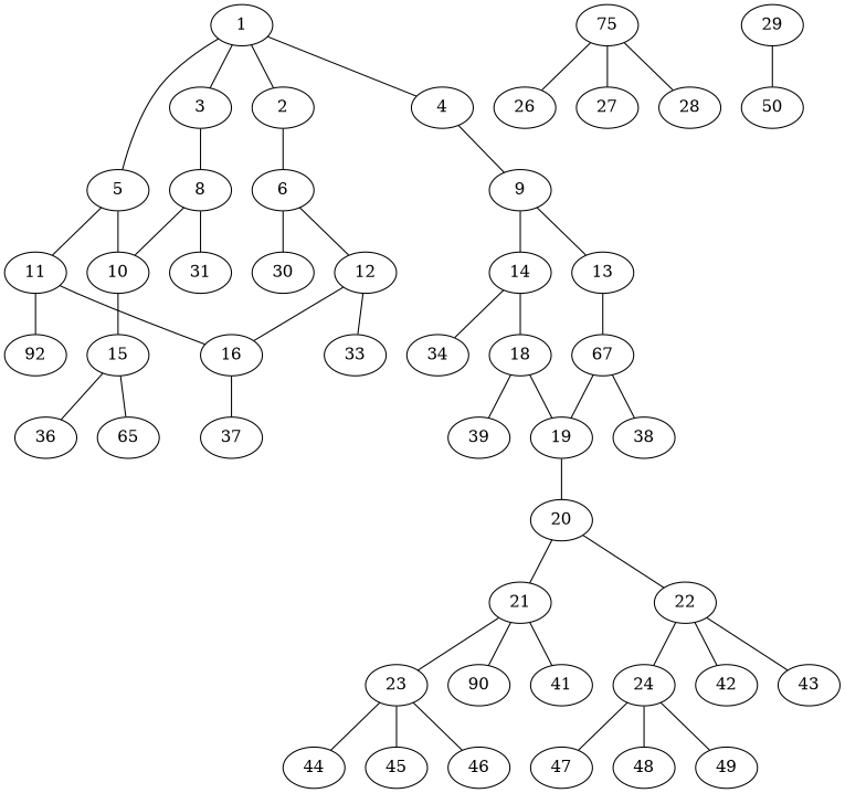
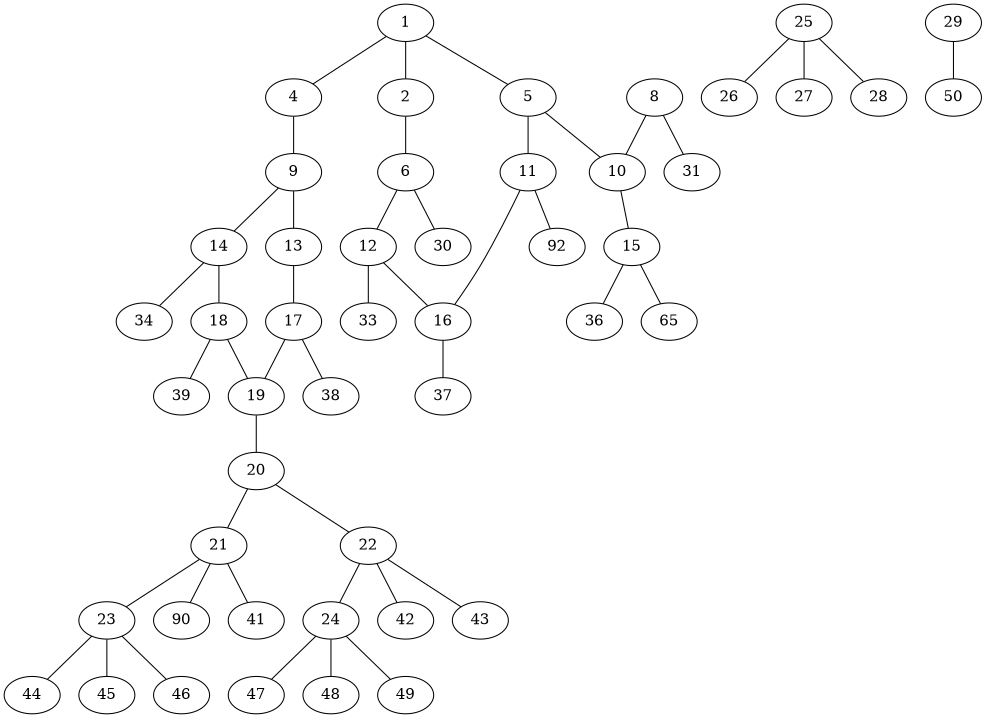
  graph {
    node [chem=H]
    edge [valence=1]
    1 [chem=C]
    2 [chem=C]
-   3 [chem=C]
    4 [chem=N]
    5 [chem=C]
    6 [chem=C]
    8 [chem=C]
    9 [chem=C]
    10 [chem=C]
    11 [chem=C]
    12 [chem=C]
    30
    31
    13 [chem=C]
    14 [chem=C]
    15 [chem=N]
    16 [chem=C]
    n18 [label=92]
    33
-   17 [chem=C label=67]
+   17 [chem=C]
    18 [chem=C]
    34
    n23 [label=65]
    36
    37
    19 [chem=C]
    38
    39
    20 [chem=N]
    21 [chem=C]
    22 [chem=C]
    23 [chem=C]
    n33 [label=90]
    41
    24 [chem=C]
    42
    43
    44
    45
    46
    47
    48
    49
-   25 [chem=Cl label=75]
+   25 [chem=Cl]
    26 [chem=O]
    27 [chem=O]
    28 [chem=O]
    29 [chem=O]
    50
    1 -- 2
-   1 -- 3 [valence=2]
    1 -- 4
    1 -- 5 [valence=2]
    2 -- 6
-   3 -- 8
    4 -- 9 [valence=2]
    5 -- 10
    5 -- 11
    6 -- 12 [valence=2]
    6 -- 30
    8 -- 10 [valence=2]
    8 -- 31
    9 -- 13
    9 -- 14
    10 -- 15
    11 -- 16 [valence=2]
    11 -- n18
    12 -- 16
    12 -- 33
    13 -- 17 [valence=2]
    14 -- 18 [valence=2]
    14 -- 34
    15 -- n23
    15 -- 36
    16 -- 37
    17 -- 19
    17 -- 38
    18 -- 19
    18 -- 39
    19 -- 20 [valence=2]
    20 -- 21
    20 -- 22
    21 -- 23
    21 -- n33
    21 -- 41
    22 -- 24
    22 -- 42
    22 -- 43
    23 -- 44
    23 -- 45
    23 -- 46
    24 -- 47
    24 -- 48
    24 -- 49
    25 -- 26 [valence=2]
    25 -- 27 [valence=2]
    25 -- 28 [valence=2]
    29 -- 50
  }
